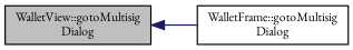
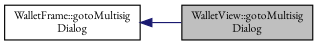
  digraph {
    rankdir=LR
    fontname="EB Garamond"
    node [color=black fontname="EB Garamond" fontsize=10 shape=record style=filled]
    n1 [fillcolor=grey75 fontcolor=black height=0.2 label="WalletView::gotoMultisig\lDialog" width=0.4]
    n2 [fillcolor=white height=0.2 label="WalletFrame::gotoMultisig\lDialog" width=0.4]
-   n1 -> n2 [color=midnightblue dir=back fontname="EB Garamond" fontsize=10 labelfontname=Helvetica labelfontsize=10 style=solid]
+   n2 -> n1 [color=midnightblue dir=back fontname="EB Garamond" fontsize=10 labelfontname=Helvetica labelfontsize=10 style=solid]
  }
